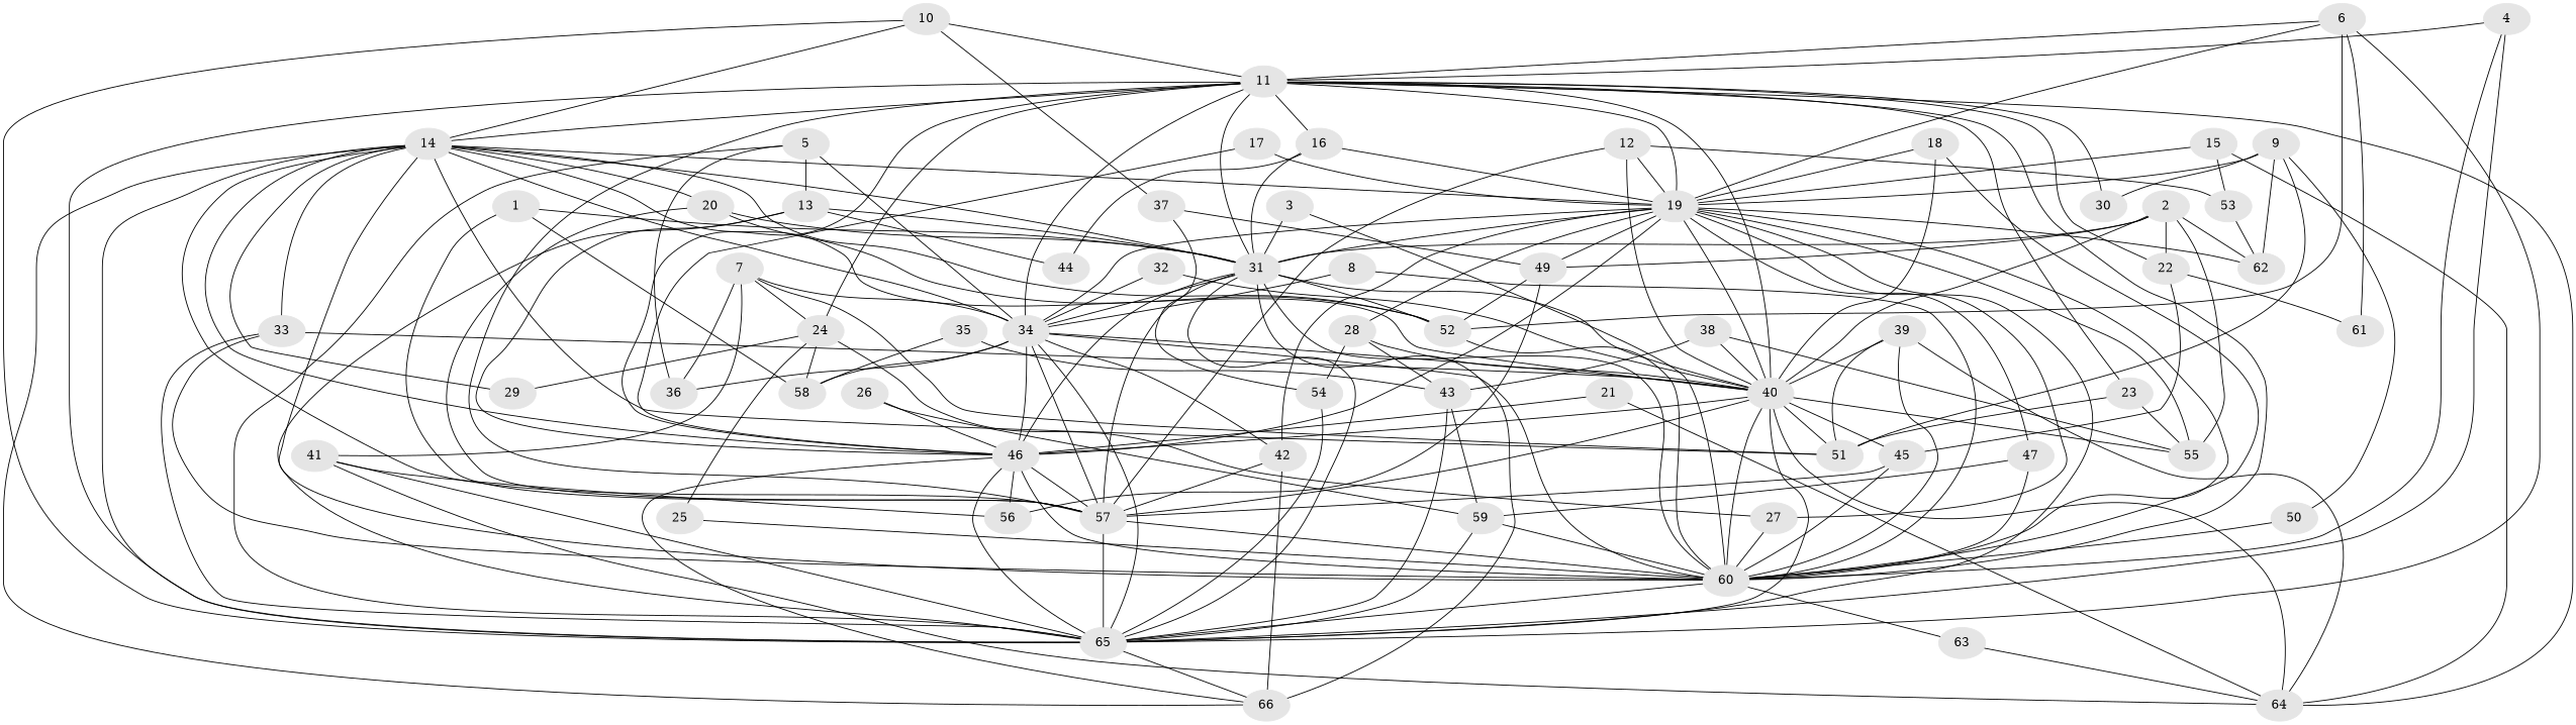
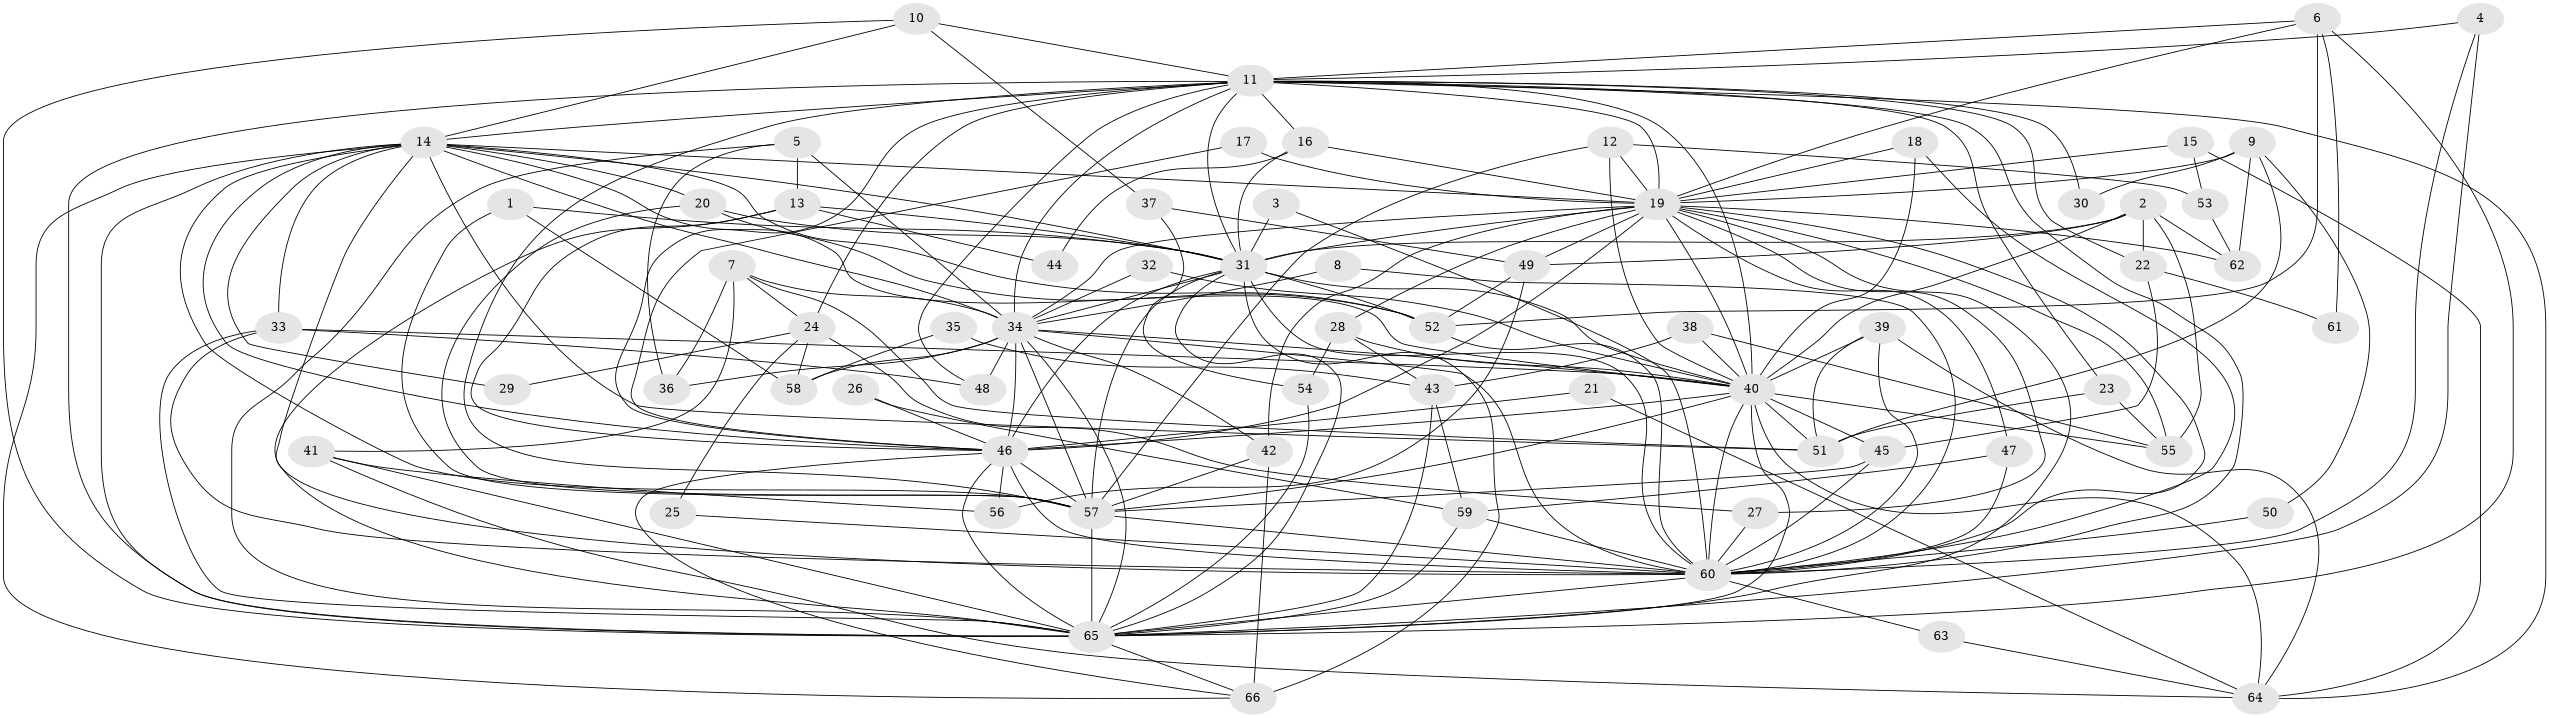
  graph {
    node [color=gray90 style=filled]
    edge [weight=1.0]
    1
    31
    57
    58
    40
    60
    65
    34
    52
    46
    66
    2
    22
    49
    55
    62
    61
    45
    51
    64
    56
    3
    63
    4
    11
    19
    24
    30
    14
    16
    23
+   48
    5
    13
    36
    44
    42
    6
    27
    28
    47
    7
    41
    29
    25
    8
    9
    50
    10
    37
    20
    33
    54
    12
    53
    15
    17
    18
    43
    59
    21
    26
    32
    35
    38
    39
    1 -- 31
    1 -- 57
    1 -- 58
    31 -- 57
    31 -- 40
    31 -- 60
    31 -- 65
    31 -- 34
    31 -- 52
    31 -- 46 [weight=2.0]
    31 -- 66 [weight=2.0]
    57 -- 60 [weight=2.0]
    57 -- 65 [weight=2.0]
    40 -- 57
    40 -- 60
    40 -- 65
    40 -- 46
    40 -- 55
    40 -- 45
    40 -- 51
    40 -- 64
    60 -- 65
    60 -- 63
    65 -- 66
    34 -- 57
    34 -- 58
    34 -- 40
    34 -- 60
    34 -- 65
    34 -- 46
+   34 -- 48
    34 -- 36
    34 -- 42
    52 -- 60
    46 -- 57
    46 -- 60 [weight=2.0]
    46 -- 65 [weight=2.0]
    46 -- 66
    46 -- 56
    2 -- 31
    2 -- 40
    2 -- 22
    2 -- 49
    2 -- 55
    2 -- 62
    22 -- 61
    22 -- 45
    49 -- 52
    49 -- 56
    45 -- 57
    45 -- 60
    3 -- 31
    3 -- 60
    63 -- 64
    4 -- 60
    4 -- 65
    4 -- 11
    11 -- 31
    11 -- 57
    11 -- 40
    11 -- 60
    11 -- 65
    11 -- 34 [weight=2.0]
    11 -- 46
    11 -- 22
    11 -- 64
    11 -- 19 [weight=4.0]
    11 -- 24 [weight=3.0]
    11 -- 30
    11 -- 14 [weight=2.0]
    11 -- 16
    11 -- 23
+   11 -- 48
    19 -- 31
    19 -- 40
    19 -- 60 [weight=2.0]
    19 -- 65
    19 -- 34
    19 -- 46
    19 -- 49
    19 -- 55
    19 -- 62
    19 -- 42
    19 -- 27
    19 -- 28
    19 -- 47
    24 -- 58
    24 -- 27
    24 -- 29
    24 -- 25
    14 -- 31
    14 -- 57 [weight=2.0]
    14 -- 40 [weight=2.0]
    14 -- 60
    14 -- 65 [weight=2.0]
    14 -- 34
    14 -- 52
    14 -- 46
    14 -- 66
    14 -- 51 [weight=2.0]
    14 -- 19
    14 -- 29
    14 -- 20
    14 -- 33
    16 -- 31
    16 -- 19
    16 -- 44
    23 -- 55
    23 -- 51
    5 -- 65
    5 -- 34 [weight=2.0]
    5 -- 13
    5 -- 36
    13 -- 31
    13 -- 65
    13 -- 46
    13 -- 44
    42 -- 57
    42 -- 66
    6 -- 65
    6 -- 52
    6 -- 61
    6 -- 11
    6 -- 19
    27 -- 60 [weight=2.0]
    28 -- 40
    28 -- 54
    28 -- 43
    47 -- 60
    47 -- 59
    7 -- 34
    7 -- 51
    7 -- 24
    7 -- 36
    7 -- 41
    41 -- 65
    41 -- 64
    41 -- 56
    25 -- 60
    8 -- 60 [weight=2.0]
    8 -- 34
    9 -- 62 [weight=2.0]
    9 -- 51
    9 -- 19
    9 -- 30
    9 -- 50
    50 -- 60
    10 -- 65
    10 -- 11
    10 -- 14
    10 -- 37
    37 -- 49
    37 -- 54
    20 -- 31
    20 -- 57
    20 -- 52
    33 -- 40
    33 -- 60
    33 -- 65
+   33 -- 48
    54 -- 65
    12 -- 57
    12 -- 40
    12 -- 19
    12 -- 53
    53 -- 62
    15 -- 64
    15 -- 19
    15 -- 53
    17 -- 46
    17 -- 19
    18 -- 40
    18 -- 60
    18 -- 19
    43 -- 65
    43 -- 59
    59 -- 60 [weight=2.0]
    59 -- 65
    21 -- 46
    21 -- 64
    26 -- 46
    26 -- 59
    32 -- 40
    32 -- 34
    35 -- 58
    35 -- 43
    38 -- 40
    38 -- 55
    38 -- 43
    39 -- 40
    39 -- 60
    39 -- 51
    39 -- 64
  }
